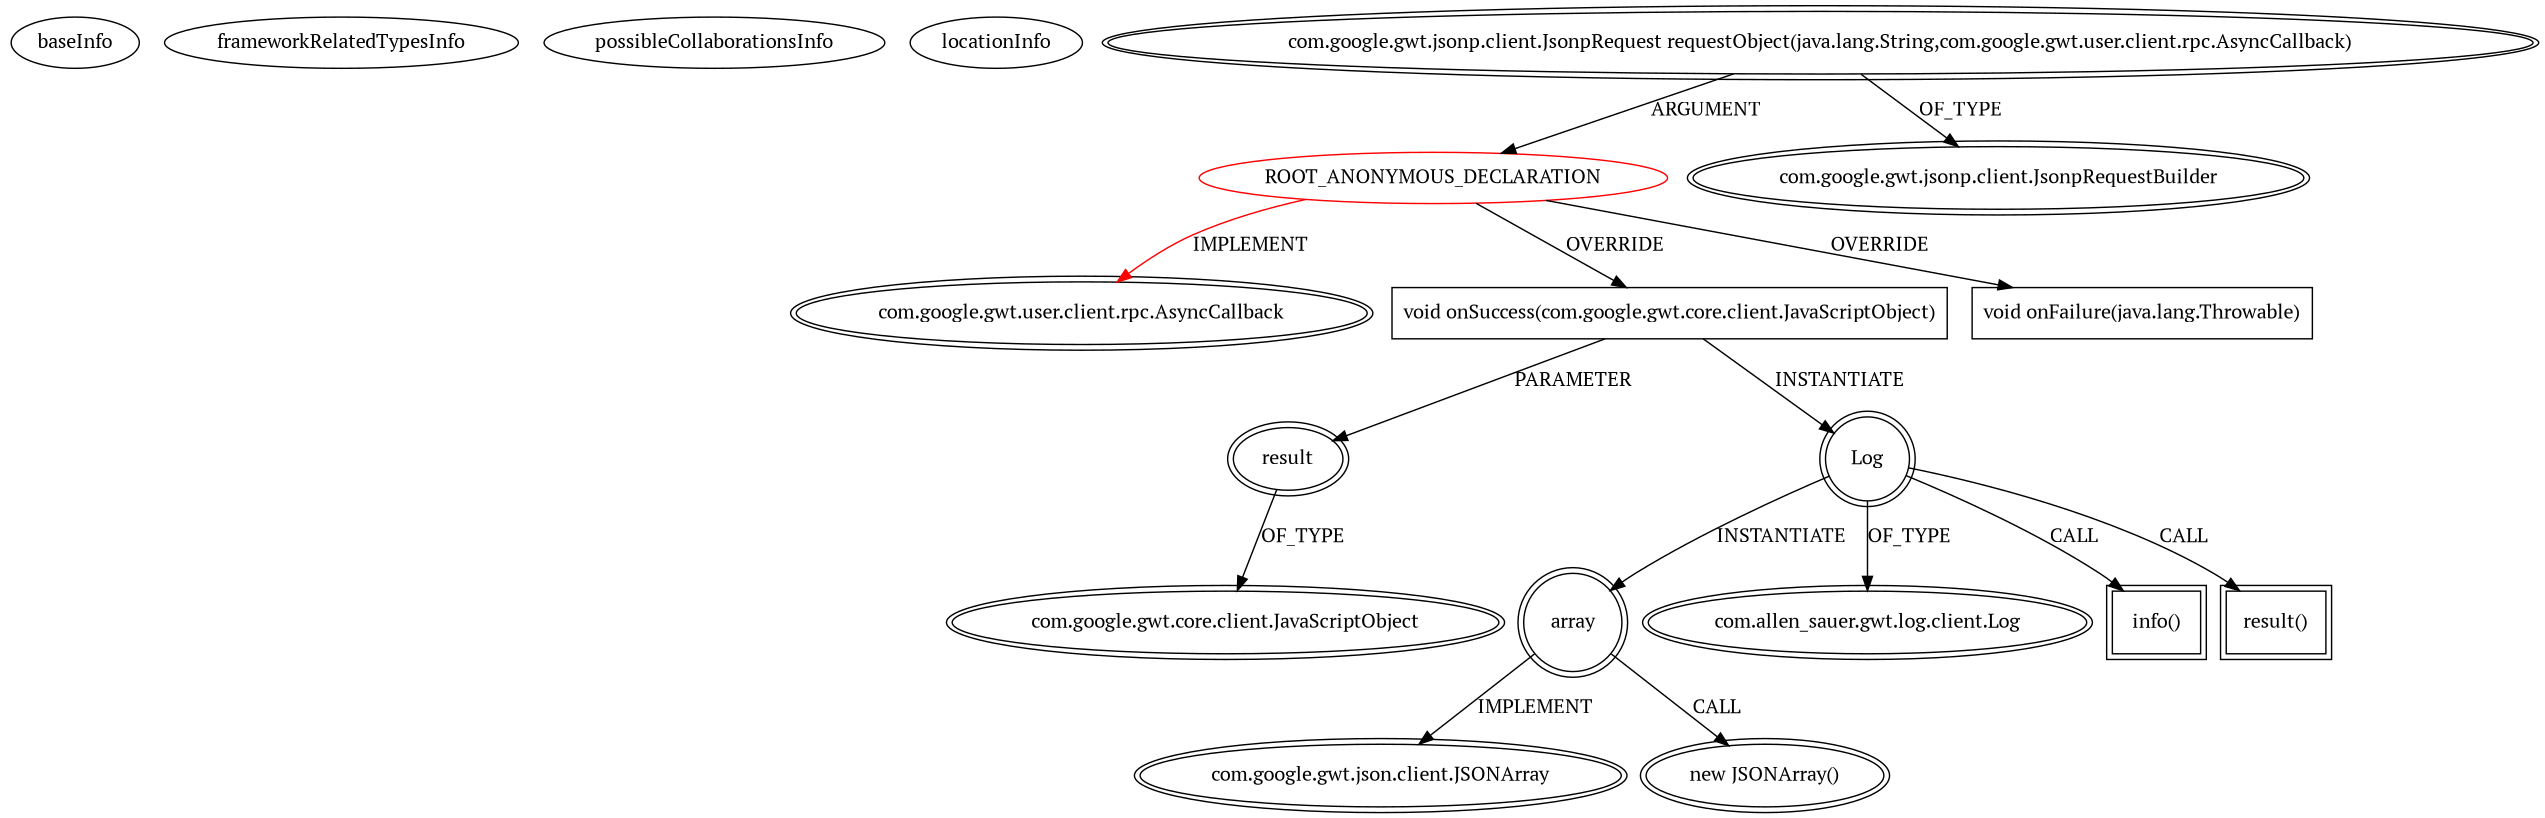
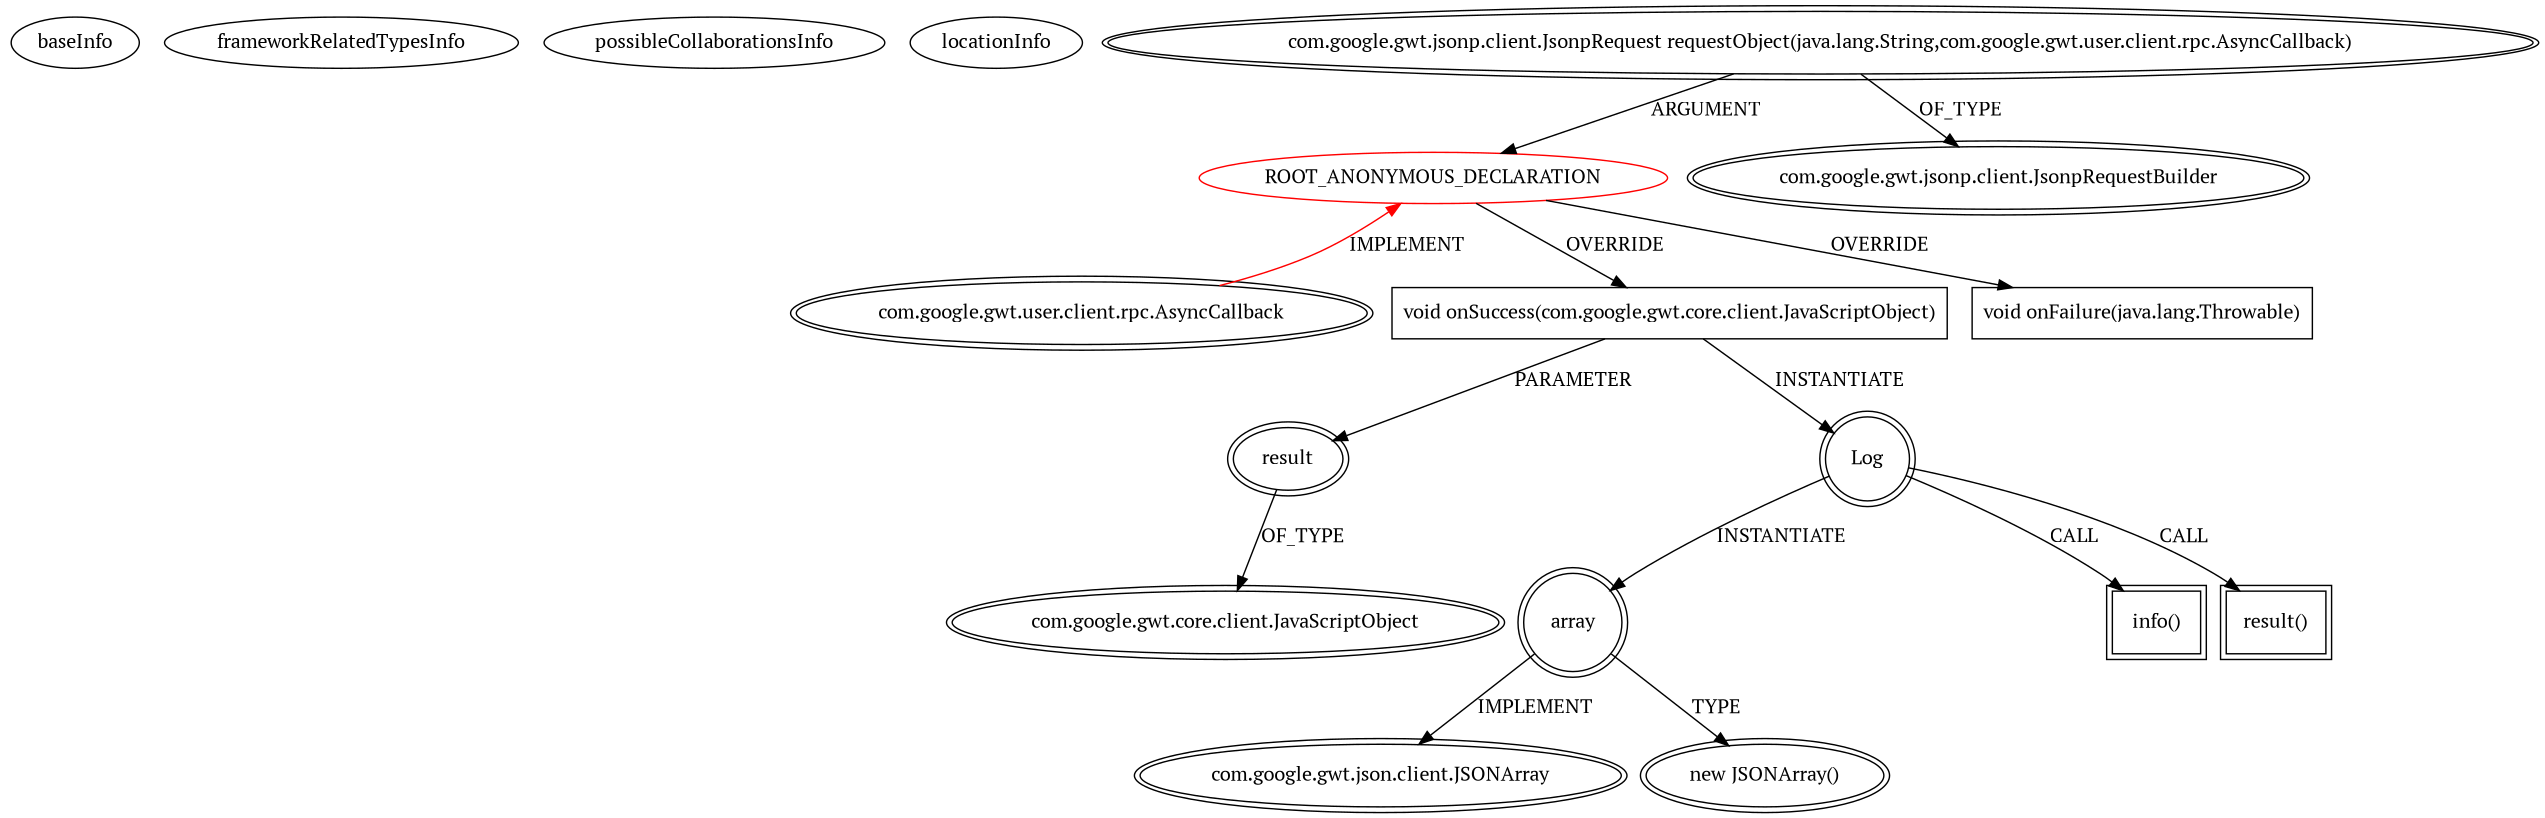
  digraph {
    fontname="PT Serif"
    node [fontname="PT Serif" isFrameworkType=true peripheries=2]
    edge [fontname="PT Serif"]
    baseInfo [category=extension_graph graphId=1173 isAnonymous=true possibleRelation=false isFrameworkType="" peripheries=""]
    frameworkRelatedTypesInfo [0="com.google.gwt.user.client.rpc.AsyncCallback" isFrameworkType="" peripheries=""]
    possibleCollaborationsInfo [isFrameworkType="" peripheries=""]
    locationInfo [contextSignature="void go(client.src.org.obudget.client.BudgetAPICallback)" filePath="/daonb-obudget/obudget-master/src/client/src/org/obudget/client/BudgetAPICaller.java" graphId=1173 projectName="daonb-obudget" isFrameworkType="" peripheries=""]
    n5 [color=red isFrameworkType=false label=ROOT_ANONYMOUS_DECLARATION vertexType=ROOT_ANONYMOUS_DECLARATION peripheries=""]
    n6 [label="com.google.gwt.user.client.rpc.AsyncCallback" vertexType=FRAMEWORK_INTERFACE_TYPE]
    n7 [isFrameworkType=false label="void onSuccess(com.google.gwt.core.client.JavaScriptObject)" shape=box vertexType=OVERRIDING_METHOD_DECLARATION peripheries=""]
    n8 [isFrameworkType=false label="void onFailure(java.lang.Throwable)" shape=box vertexType=OVERRIDING_METHOD_DECLARATION peripheries=""]
    n9 [label=result vertexType=PARAMETER_DECLARATION]
    n10 [label=Log shape=circle vertexType=VARIABLE_EXPRESION]
    n11 [label="com.google.gwt.jsonp.client.JsonpRequest requestObject(java.lang.String,com.google.gwt.user.client.rpc.AsyncCallback)" vertexType=OUTSIDE_CALL]
    n12 [label="com.google.gwt.jsonp.client.JsonpRequestBuilder" vertexType=FRAMEWORK_CLASS_TYPE]
    n13 [label="com.google.gwt.core.client.JavaScriptObject" vertexType=FRAMEWORK_CLASS_TYPE]
    n14 [label=array shape=circle vertexType=VARIABLE_EXPRESION]
-   n15 [label="com.allen_sauer.gwt.log.client.Log" vertexType=FRAMEWORK_CLASS_TYPE]
    n16 [label="info()" shape=box vertexType=INSIDE_CALL]
    n17 [label="result()" shape=box vertexType=INSIDE_CALL]
    n18 [label="com.google.gwt.json.client.JSONArray" vertexType=FRAMEWORK_CLASS_TYPE]
    n19 [label="new JSONArray()" vertexType=CONSTRUCTOR_CALL]
-   n5 -> n6 [color=red label=IMPLEMENT]
+   n6 -> n5 [color=red label=IMPLEMENT]
    n5 -> n7 [label=OVERRIDE]
    n5 -> n8 [label=OVERRIDE]
    n7 -> n9 [label=PARAMETER]
    n7 -> n10 [label=INSTANTIATE]
    n9 -> n13 [label=OF_TYPE]
    n10 -> n14 [label=INSTANTIATE]
-   n10 -> n15 [label=OF_TYPE]
    n10 -> n16 [label=CALL]
    n10 -> n17 [label=CALL]
    n11 -> n5 [label=ARGUMENT]
    n11 -> n12 [label=OF_TYPE]
    n14 -> n18 [label=IMPLEMENT]
-   n14 -> n19 [label=CALL]
+   n14 -> n19 [label=TYPE]
  }
